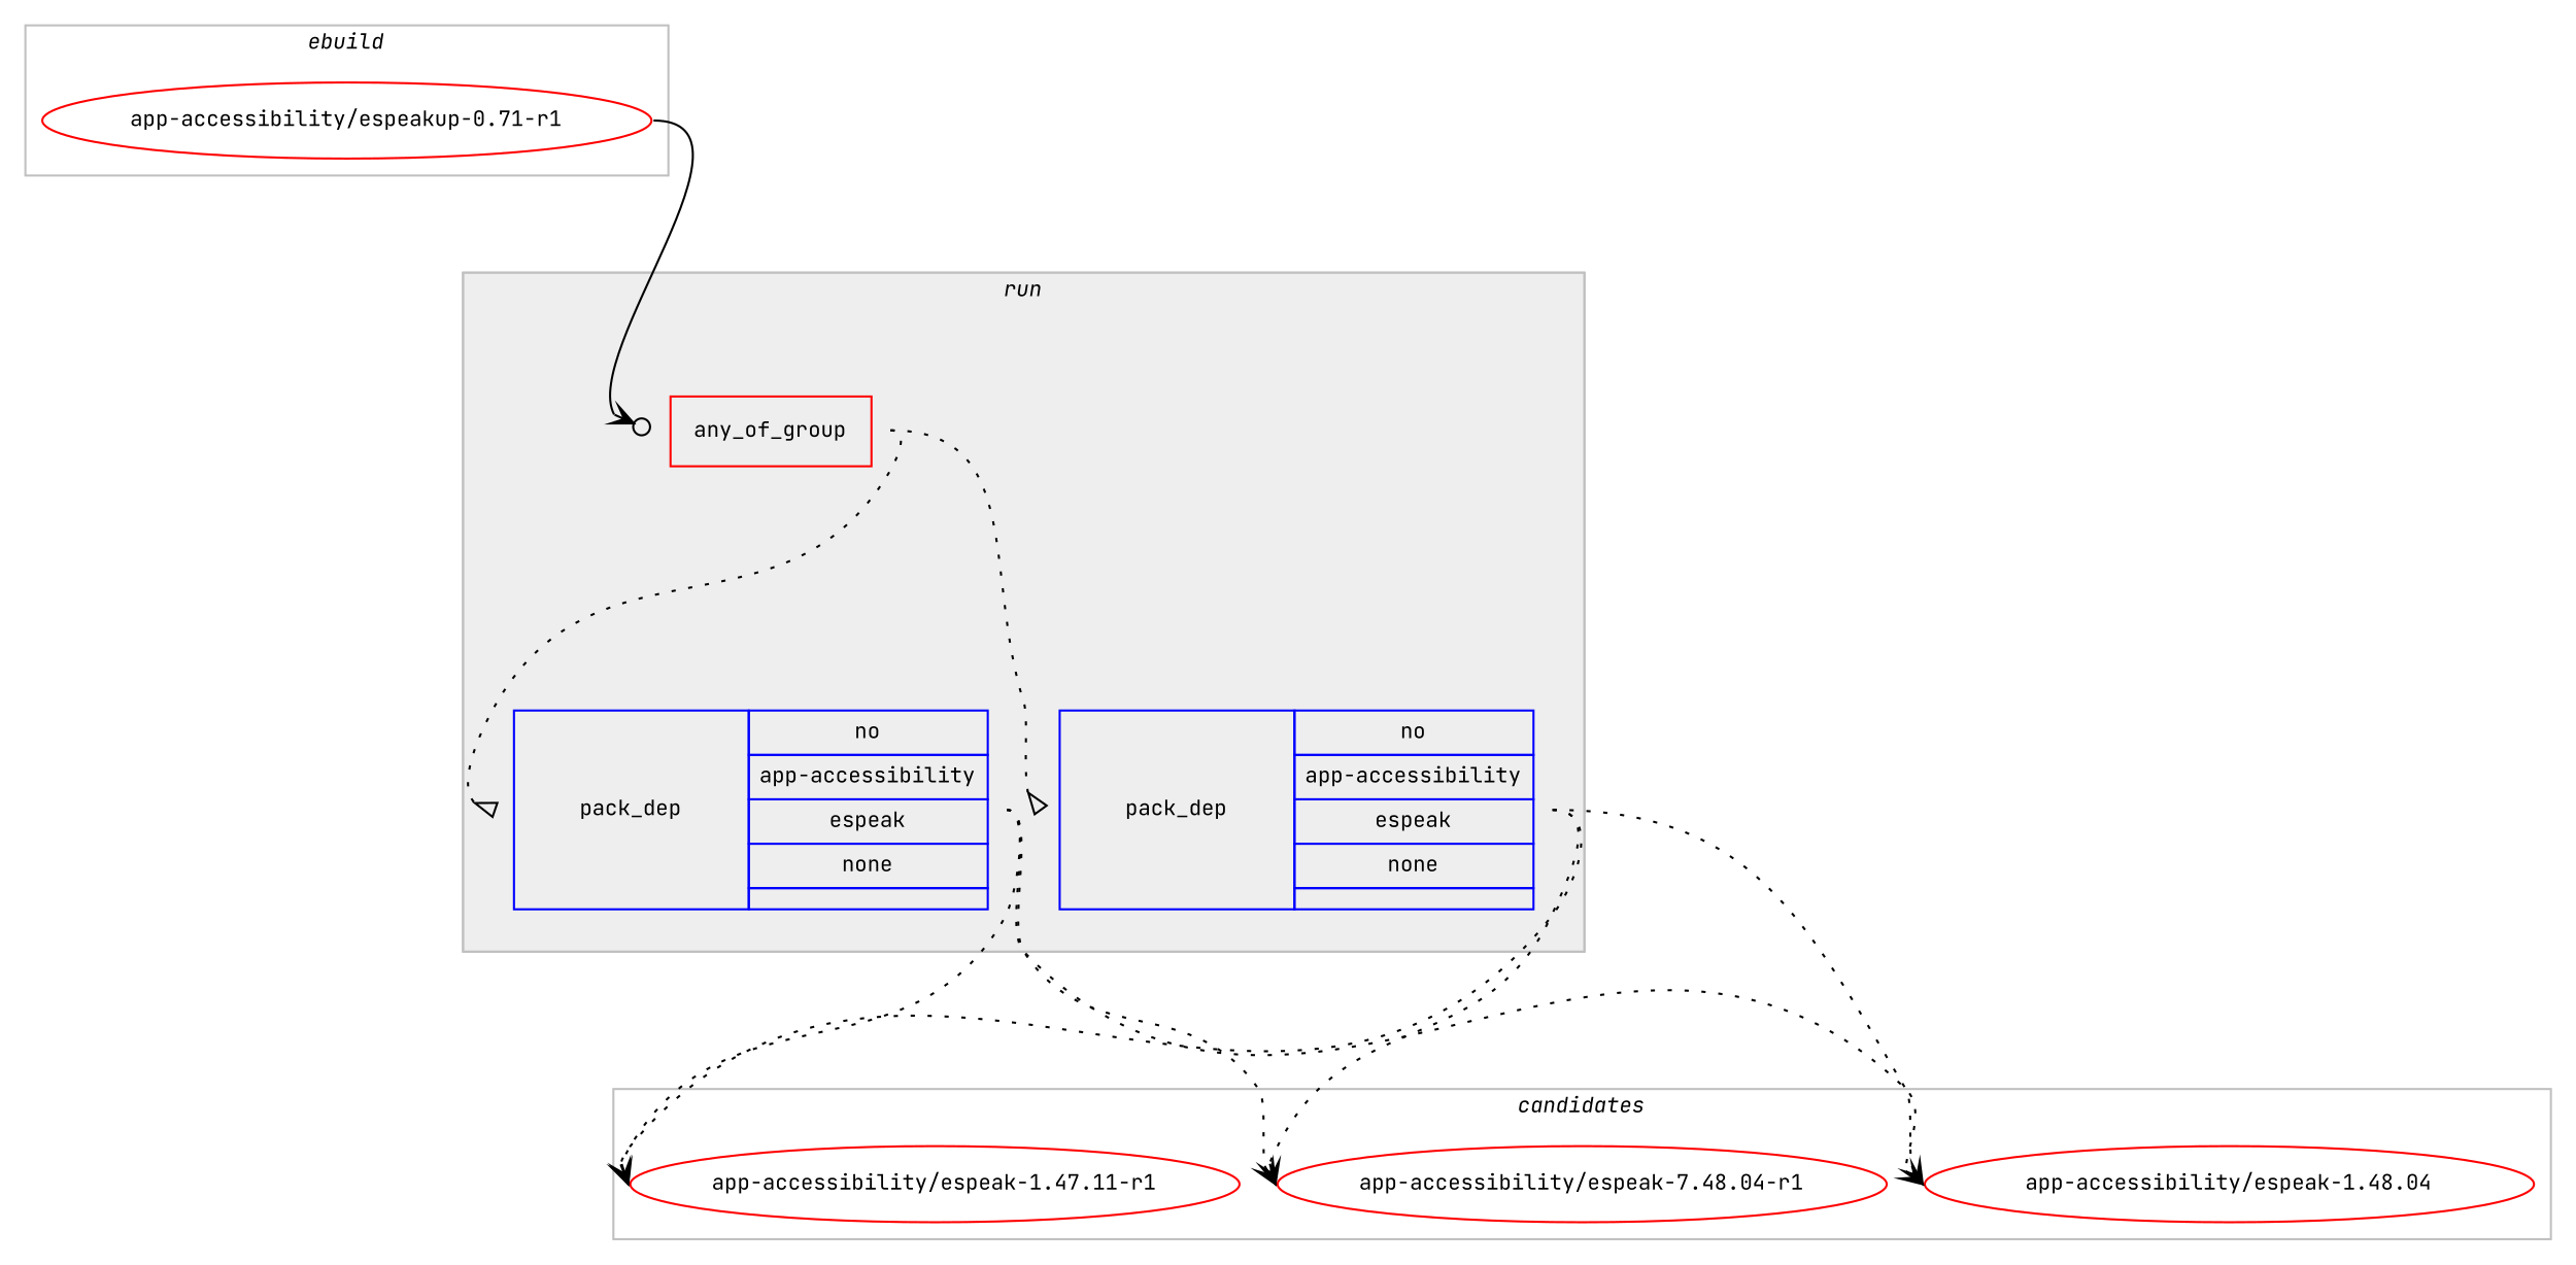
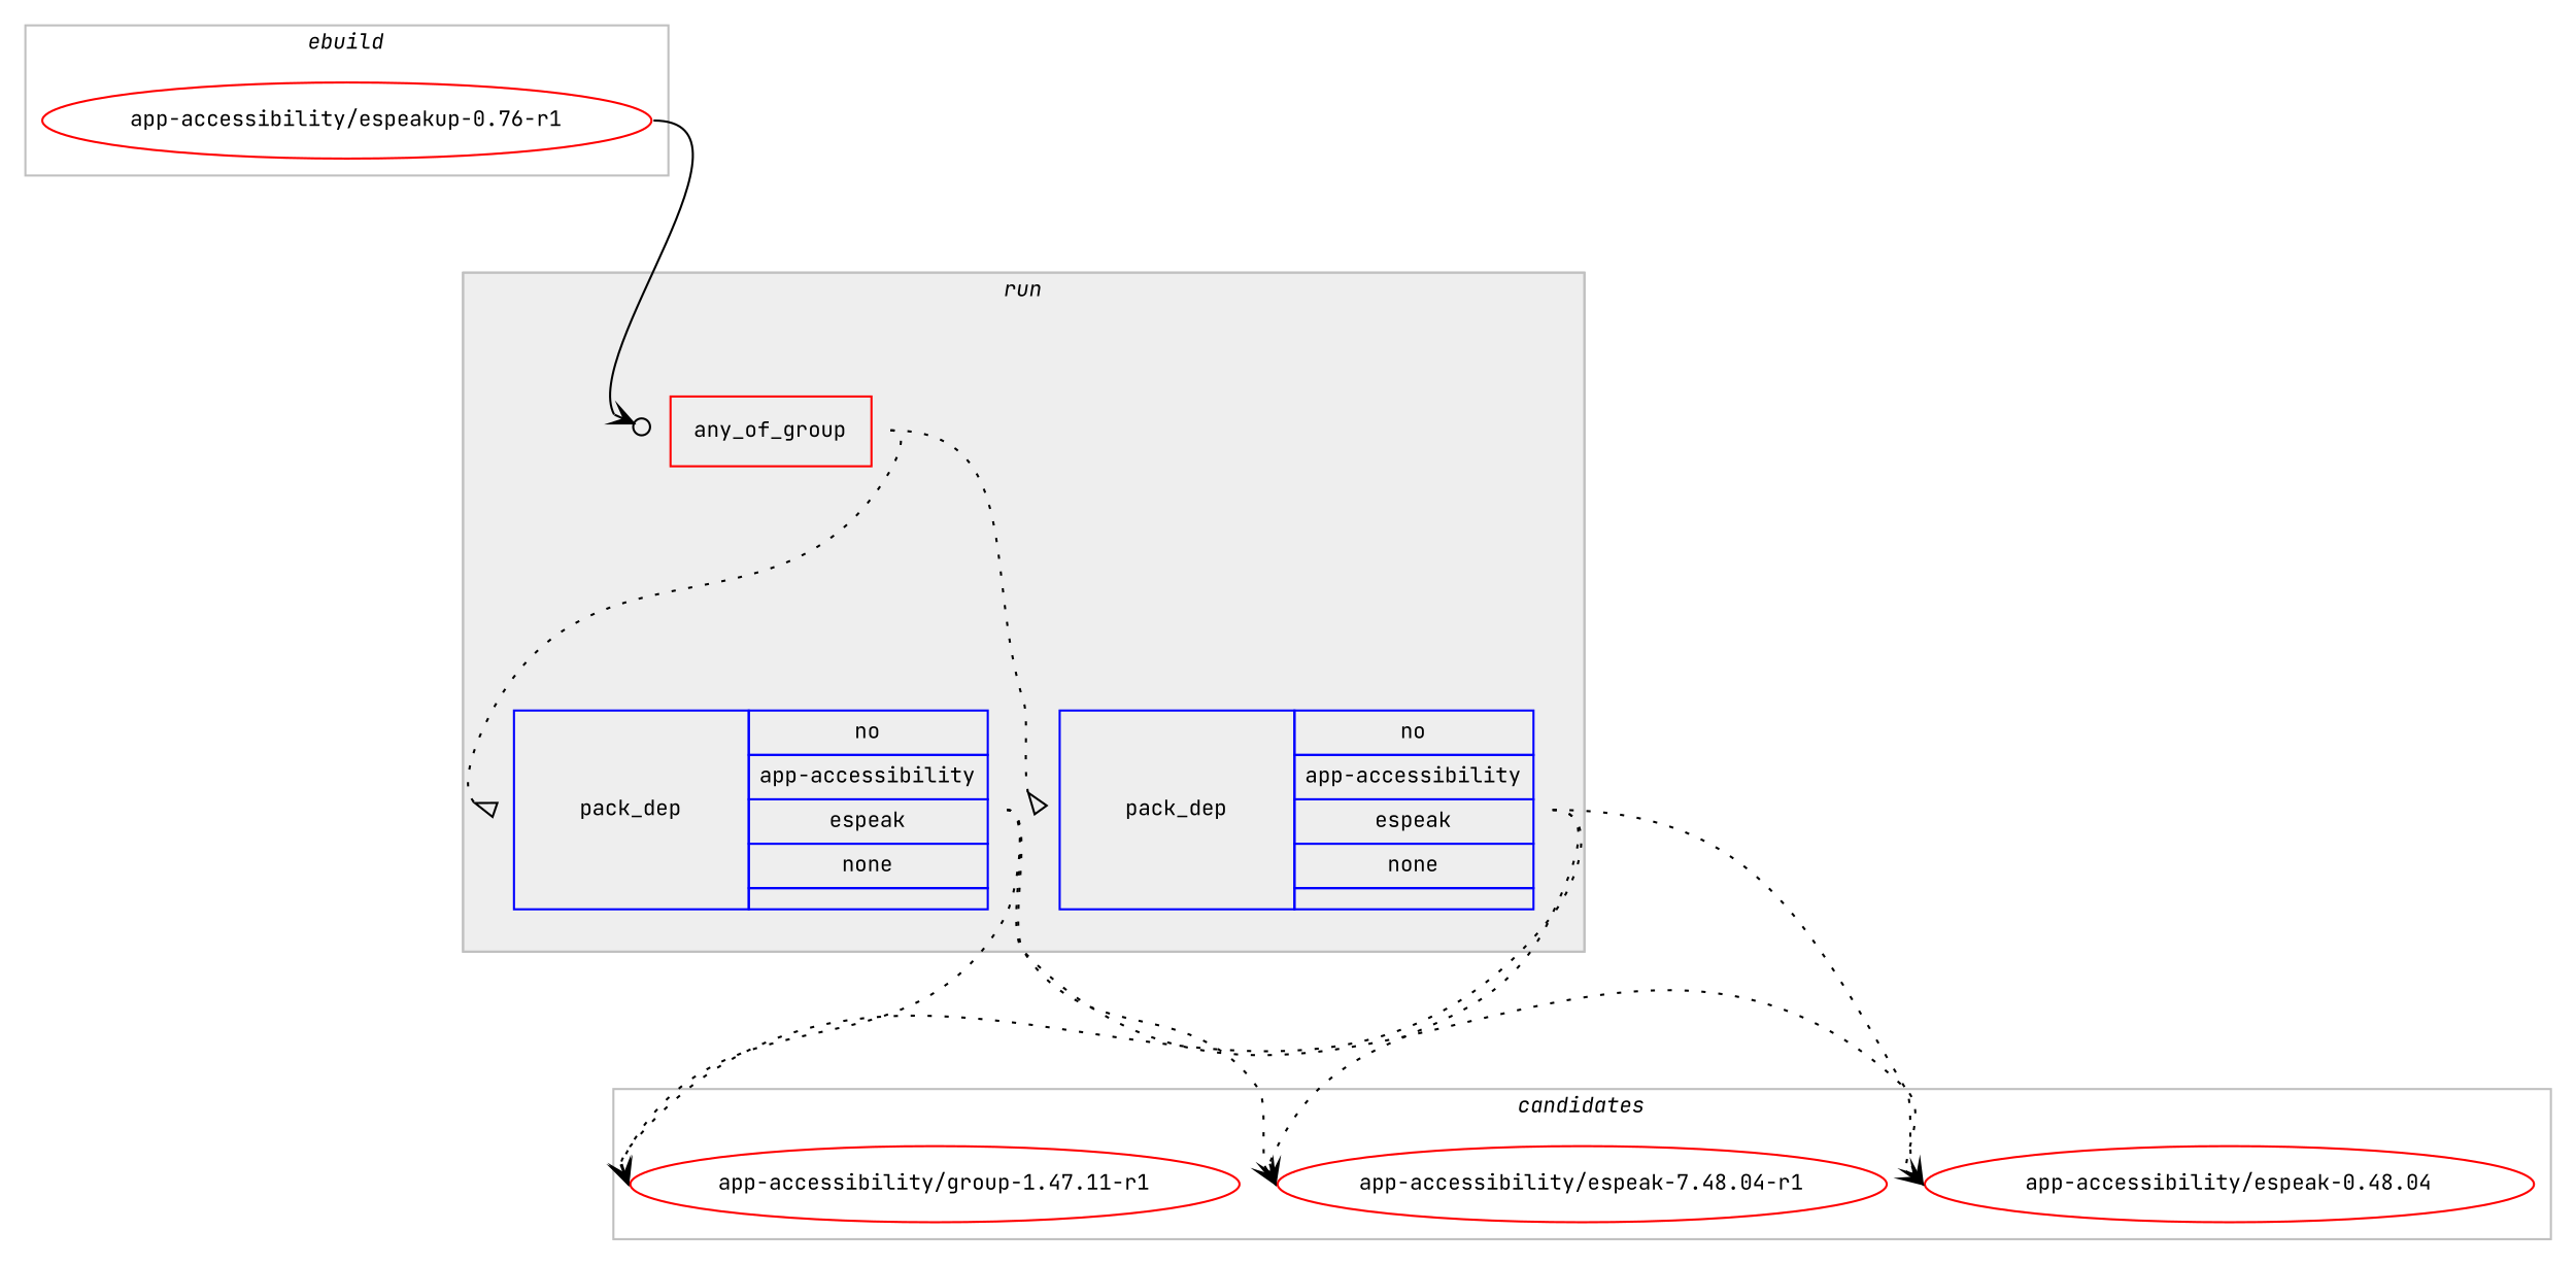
  digraph {
    compound=true
    concentrate=true
    fontname="JetBrains Mono"
    fontsize=10
    newrank=true
    rankdir=TB
    ranksep=1.5
    node [color=red fontname="JetBrains Mono" fontsize=10]
    edge [arrowhead=vee fontname="JetBrains Mono" headport=w style=dotted tailport=e weight=100]
-   n1 [label="app-accessibility/espeakup-0.71-r1" width=4]
+   n1 [label="app-accessibility/espeakup-0.76-r1" width=4]
    n2 [color=blue label=<<TABLE BORDER="0" CELLBORDER="1" CELLSPACING="0" CELLPADDING="4" WIDTH="220"><TR><TD ROWSPAN="6" CELLPADDING="30">pack_dep</TD></TR><TR><TD WIDTH="110">no</TD></TR><TR><TD>app-accessibility</TD></TR><TR><TD>espeak</TD></TR><TR><TD>none</TD></TR><TR><TD></TD></TR></TABLE>> shape=none]
    n3 [color=blue label=<<TABLE BORDER="0" CELLBORDER="1" CELLSPACING="0" CELLPADDING="4" WIDTH="220"><TR><TD ROWSPAN="6" CELLPADDING="30">pack_dep</TD></TR><TR><TD WIDTH="110">no</TD></TR><TR><TD>app-accessibility</TD></TR><TR><TD>espeak</TD></TR><TR><TD>none</TD></TR><TR><TD></TD></TR></TABLE>> shape=none]
    n4 [label=<<TABLE BORDER="0" CELLBORDER="1" CELLSPACING="0" CELLPADDING="4"><TR><TD CELLPADDING="10">any_of_group</TD></TR></TABLE>> shape=none]
-   n5 [label="app-accessibility/espeak-1.47.11-r1" width=4]
-   n6 [label="app-accessibility/espeak-1.48.04" width=4]
+   n5 [label="app-accessibility/group-1.47.11-r1" width=4]
+   n6 [label="app-accessibility/espeak-0.48.04" width=4]
    n7 [label="app-accessibility/espeak-7.48.04-r1" width=4]
    subgraph cluster_1 {
      color=gray
      label=<<i>ebuild</i>>
      rank=same
      n1
    }
    subgraph cluster_2 {
      color=gray
      label=<<i>dependencies</i>>
      subgraph cluster_3 {
        color=gray
        fillcolor="#eeeeee"
        label=<<i>compile</i>>
        style=filled
      }
      subgraph cluster_4 {
        color=gray
        fillcolor="#eeeeee"
        label=<<i>compile and run</i>>
        style=filled
        subgraph sub_5 {
          color=gray
          fillcolor="#eeeeee"
          label=<<i>compile and run</i>>
          style=filled
          n4
          subgraph sub_6 {
            color=gray
            fillcolor="#eeeeee"
            label=<<i>compile and run</i>>
            style=filled
            n2
          }
          subgraph sub_7 {
            color=gray
            fillcolor="#eeeeee"
            label=<<i>compile and run</i>>
            style=filled
            n3
          }
        }
      }
      subgraph cluster_8 {
        color=gray
        fillcolor="#eeeeee"
        label=<<i>run</i>>
        style=filled
      }
    }
    subgraph cluster_9 {
      color=gray
      label=<<i>candidates</i>>
      rank=same
      subgraph sub_10 {
        color=black
        label=<<i>candidates</i>>
        nodesep=1
        rank=same
        n5
        n6
        n7
      }
      subgraph sub_11 {
        color=black
        label=<<i>candidates</i>>
        nodesep=1
        rank=same
        n5
        n6
        n7
      }
    }
    n1 -> n4 [arrowhead=odotvee style=solid weight=20]
    n2 -> n5
    n2 -> n6
    n2 -> n7
    n3 -> n5
    n3 -> n6
    n3 -> n7
    n4 -> n2 [arrowhead=oinv weight=20]
    n4 -> n3 [arrowhead=oinv weight=20]
  }
